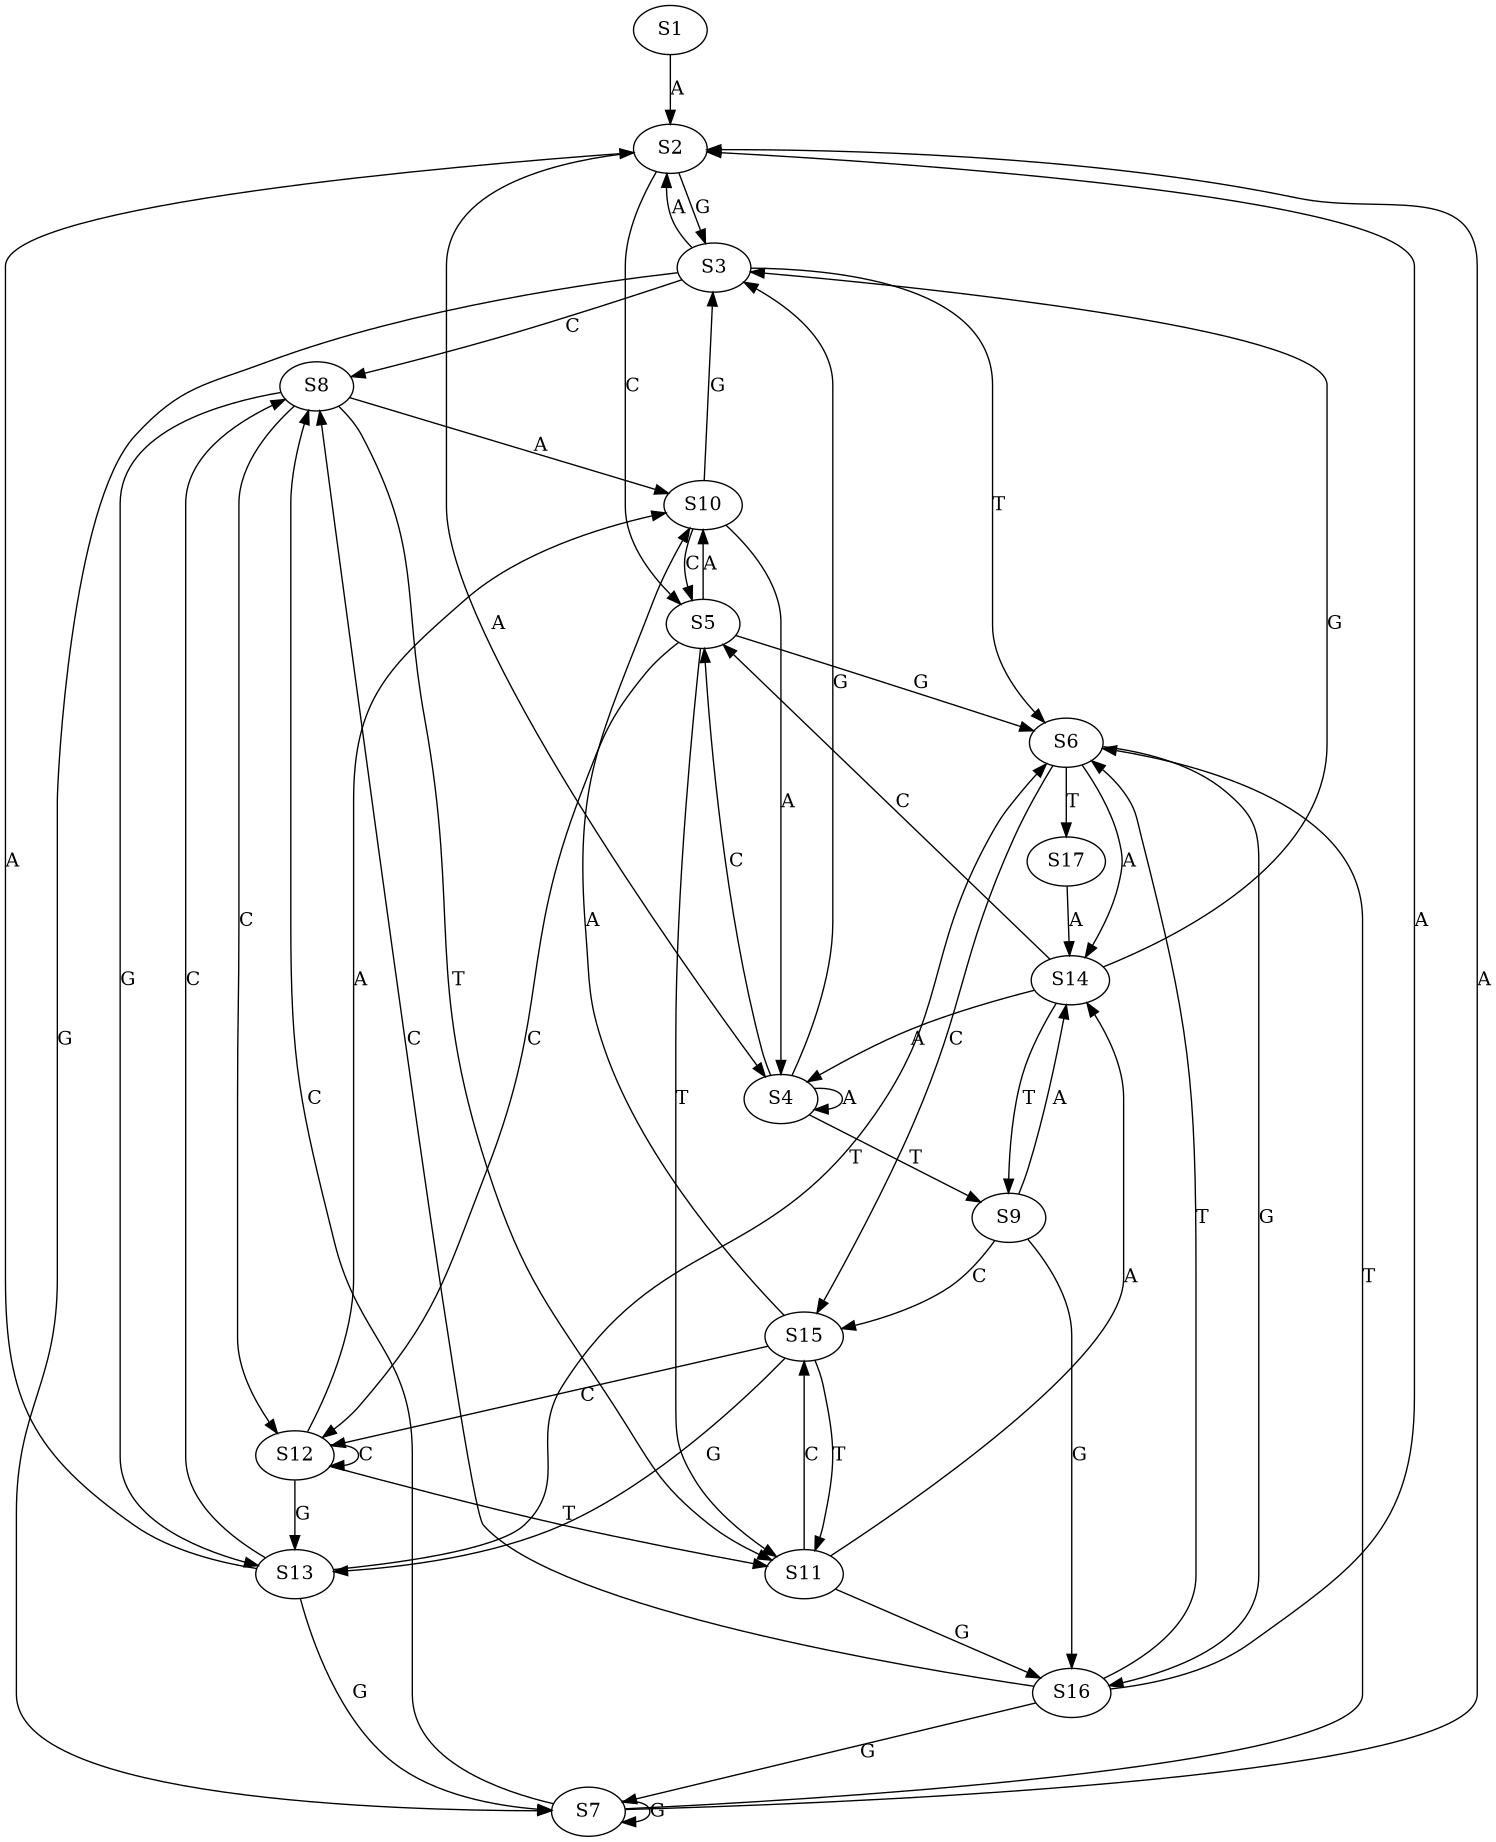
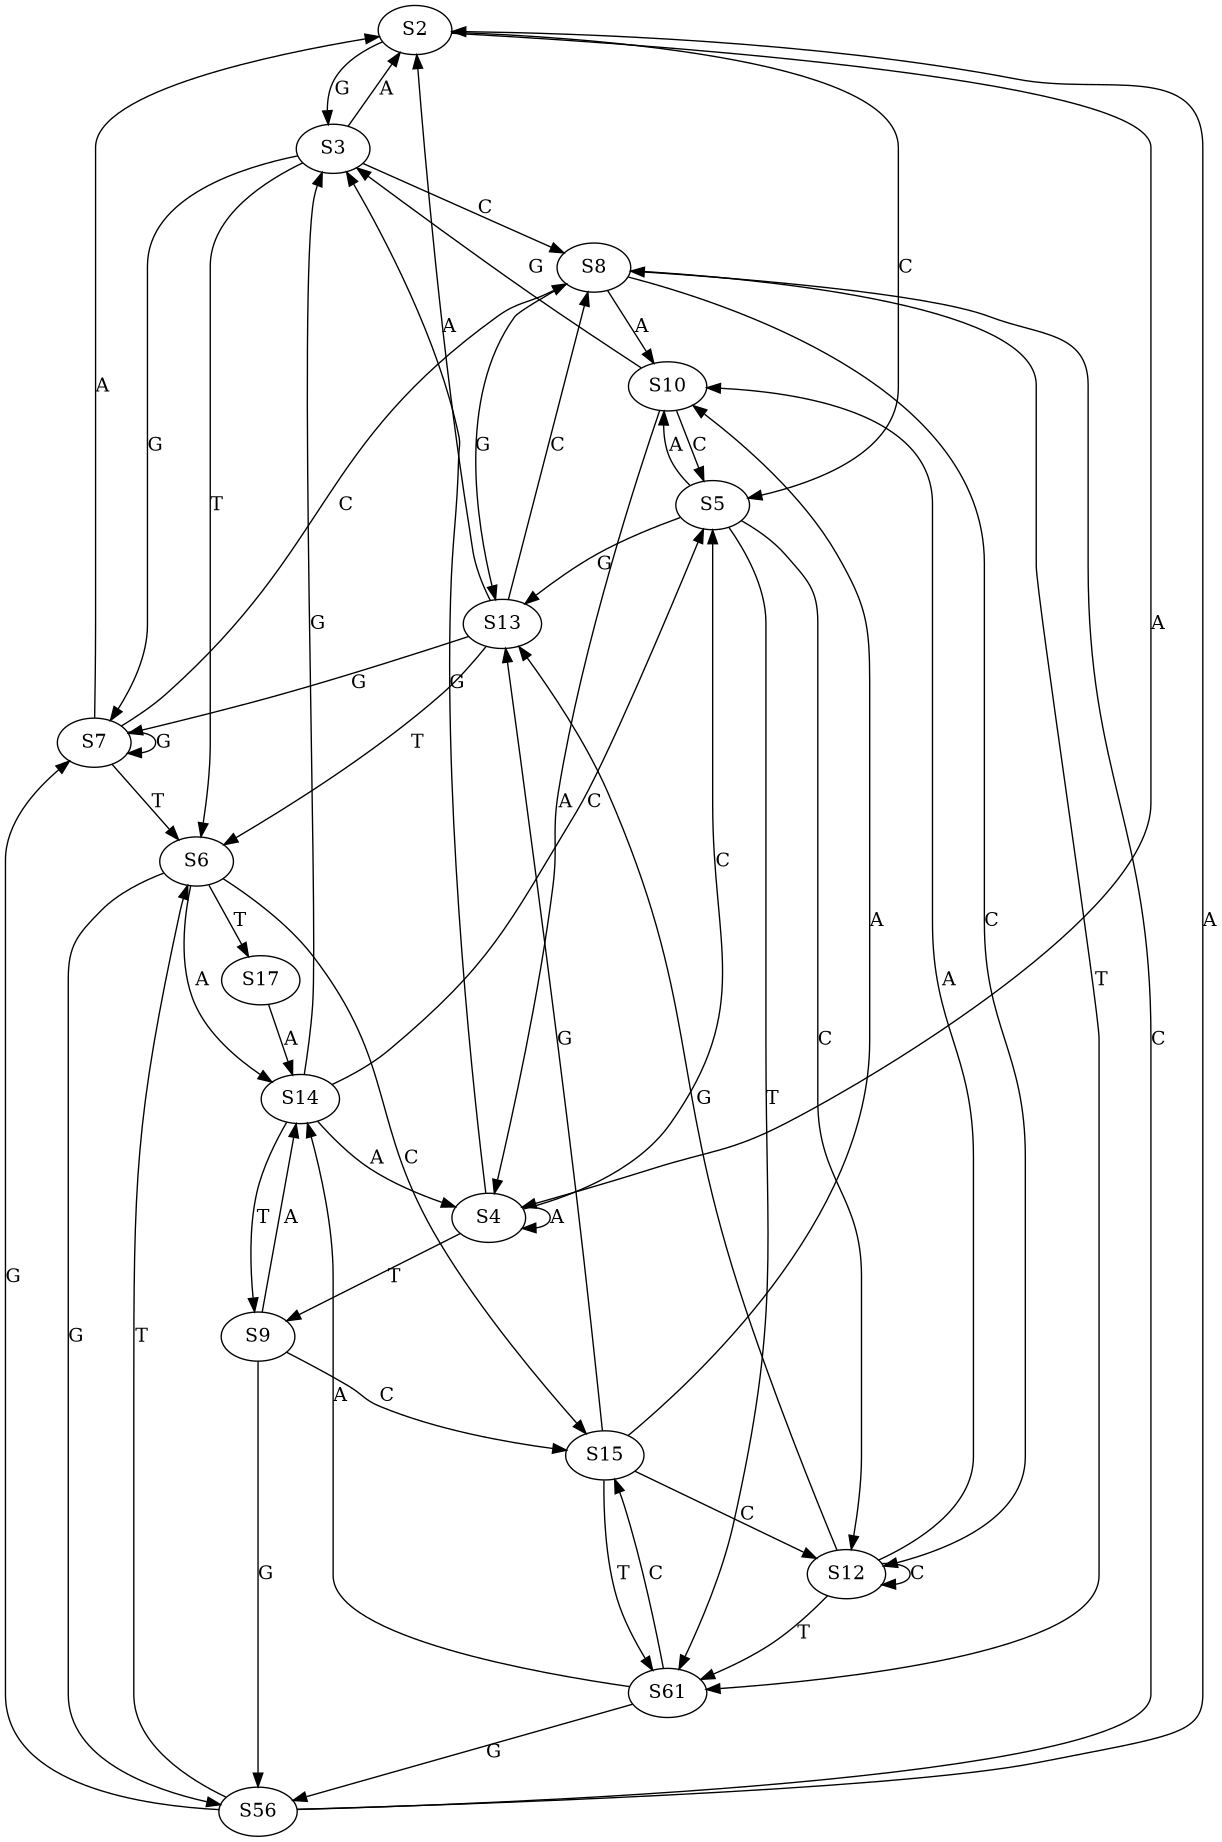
  strict digraph {
-   S1
    S2
    S3
    S4
    S5
    S6
    S7
    S8
    S9
    S10
-   S11
+   S11 [label=S61]
    S12
    S13
    S14
    S15
-   S16
+   S16 [label=S56]
    S17
-   S1 -> S2 [label=A]
    S2 -> S3 [label=G]
    S2 -> S4 [label=A]
    S2 -> S5 [label=C]
    S3 -> S2 [label=A]
    S3 -> S6 [label=T]
    S3 -> S7 [label=G]
    S3 -> S8 [label=C]
    S4 -> S3 [label=G]
    S4 -> S4 [label=A]
    S4 -> S5 [label=C]
    S4 -> S9 [label=T]
    S5 -> S10 [label=A]
    S5 -> S11 [label=T]
    S5 -> S12 [label=C]
-   S5 -> S6 [label=G]
+   S5 -> S13 [label=G]
    S6 -> S14 [label=A]
    S6 -> S15 [label=C]
    S6 -> S16 [label=G]
    S6 -> S17 [label=T]
    S7 -> S2 [label=A]
    S7 -> S6 [label=T]
    S7 -> S7 [label=G]
    S7 -> S8 [label=C]
    S8 -> S10 [label=A]
    S8 -> S11 [label=T]
    S8 -> S12 [label=C]
    S8 -> S13 [label=G]
    S9 -> S14 [label=A]
    S9 -> S15 [label=C]
    S9 -> S16 [label=G]
    S10 -> S3 [label=G]
    S10 -> S4 [label=A]
    S10 -> S5 [label=C]
    S11 -> S14 [label=A]
    S11 -> S15 [label=C]
    S11 -> S16 [label=G]
    S12 -> S10 [label=A]
    S12 -> S11 [label=T]
    S12 -> S12 [label=C]
    S12 -> S13 [label=G]
    S13 -> S2 [label=A]
    S13 -> S6 [label=T]
    S13 -> S7 [label=G]
    S13 -> S8 [label=C]
    S14 -> S3 [label=G]
    S14 -> S4 [label=A]
    S14 -> S5 [label=C]
    S14 -> S9 [label=T]
    S15 -> S10 [label=A]
    S15 -> S11 [label=T]
    S15 -> S12 [label=C]
    S15 -> S13 [label=G]
    S16 -> S2 [label=A]
    S16 -> S6 [label=T]
    S16 -> S7 [label=G]
    S16 -> S8 [label=C]
    S17 -> S14 [label=A]
  }
